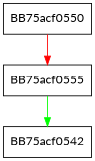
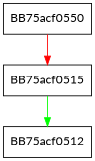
  digraph {
    fontname=Lato
    splines=ortho
    node [fontname=Lato shape=box]
    edge [fontname=Lato]
    BB75acf0550
-   BB75acf0555
-   BB75acf0542
+   BB75acf0555 [label=BB75acf0515]
+   BB75acf0542 [label=BB75acf0512]
    BB75acf0550 -> BB75acf0555 [color=red]
    BB75acf0555 -> BB75acf0542 [color=green]
  }
